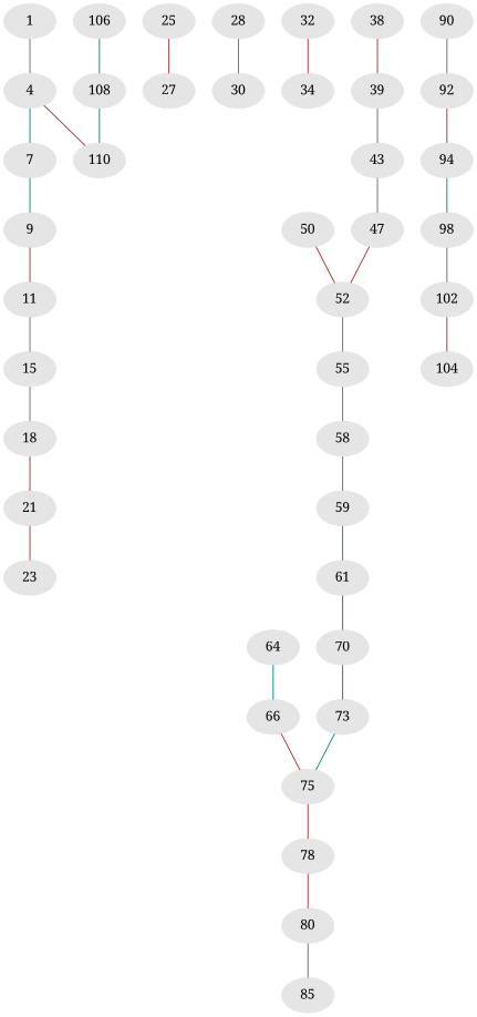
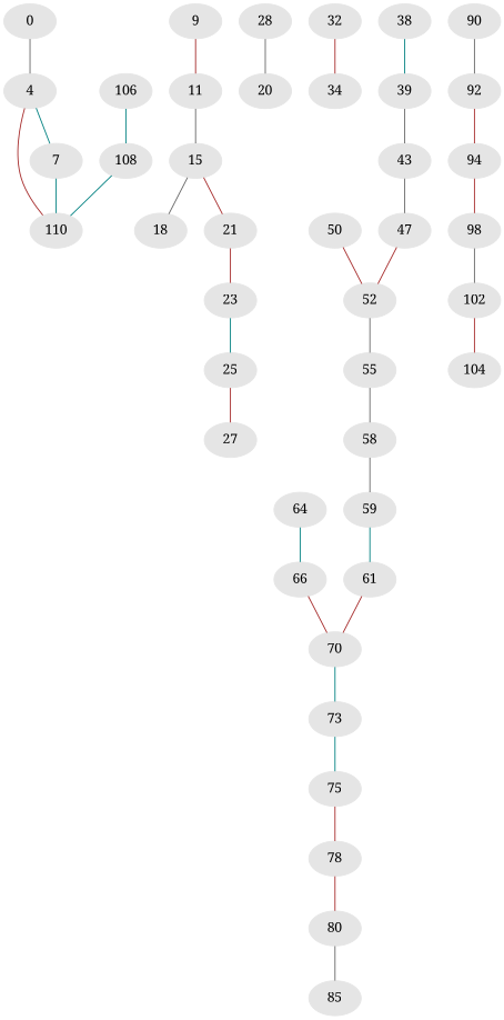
  graph {
    fontname="Noto Serif"
    node [color=gray90 fontname="Noto Serif" style=filled]
    edge [color=brown fontname="Noto Serif"]
-   1 [super="+111+2"]
+   1 [super="+111+2" label=0]
    4 [super="+5"]
    110
    7 [super="+8"]
    9 [super="+10"]
    11 [super="+12"]
    15 [super="+16"]
    18 [super="+19"]
    21 [super="+22"]
    23 [super="+24"]
    25 [super="+26"]
    27
    28 [super="+29"]
-   30 [super="+31"]
+   30 [super="+31" label=20]
    32 [super="+33"]
    34 [super="+35"]
    39 [super="+40"]
    38
    43 [super="+44"]
    47 [super="+48"]
    52 [super="+53"]
    50 [super="+51"]
    55 [super="+56"]
    58
    59 [super="+60"]
    61 [super="+62"]
    70 [super="+71"]
    64 [super="+65"]
    66 [super="+67"]
    73 [super="+74"]
    75 [super="+76"]
    78 [super="+79"]
    80 [super="+81"]
    85 [super="+86"]
    90 [super="+91"]
    92 [super="+93"]
    94 [super="+95"]
    98 [super="+99"]
    102 [super="+103"]
    104 [super="+105"]
    106 [super="+107"]
    108 [super="+109"]
    1 -- 4 [color=gray40]
    4 -- 110
    4 -- 7 [color=teal]
-   7 -- 9 [color=teal]
+   7 -- 110 [color=teal]
    9 -- 11
    11 -- 15 [color=gray40]
    15 -- 18 [color=gray40]
-   18 -- 21
+   15 -- 21
    21 -- 23
+   23 -- 25 [color=teal]
    25 -- 27
    28 -- 30 [color=gray40]
    32 -- 34
    39 -- 43 [color=gray40]
-   38 -- 39
+   38 -- 39 [color=teal]
    43 -- 47 [color=gray40]
    47 -- 52
    52 -- 55 [color=gray40]
    50 -- 52
    55 -- 58 [color=gray40]
    58 -- 59 [color=gray40]
    59 -- 61 [color=teal]
    61 -- 70
-   70 -- 73
+   70 -- 73 [color=teal]
    64 -- 66 [color=teal]
-   66 -- 75
+   66 -- 70
    73 -- 75 [color=teal]
    75 -- 78
    78 -- 80
    80 -- 85 [color=gray40]
    90 -- 92 [color=gray40]
    92 -- 94
-   94 -- 98 [color=teal]
+   94 -- 98
    98 -- 102 [color=gray40]
    102 -- 104
    106 -- 108 [color=teal]
    108 -- 110 [color=teal]
  }
